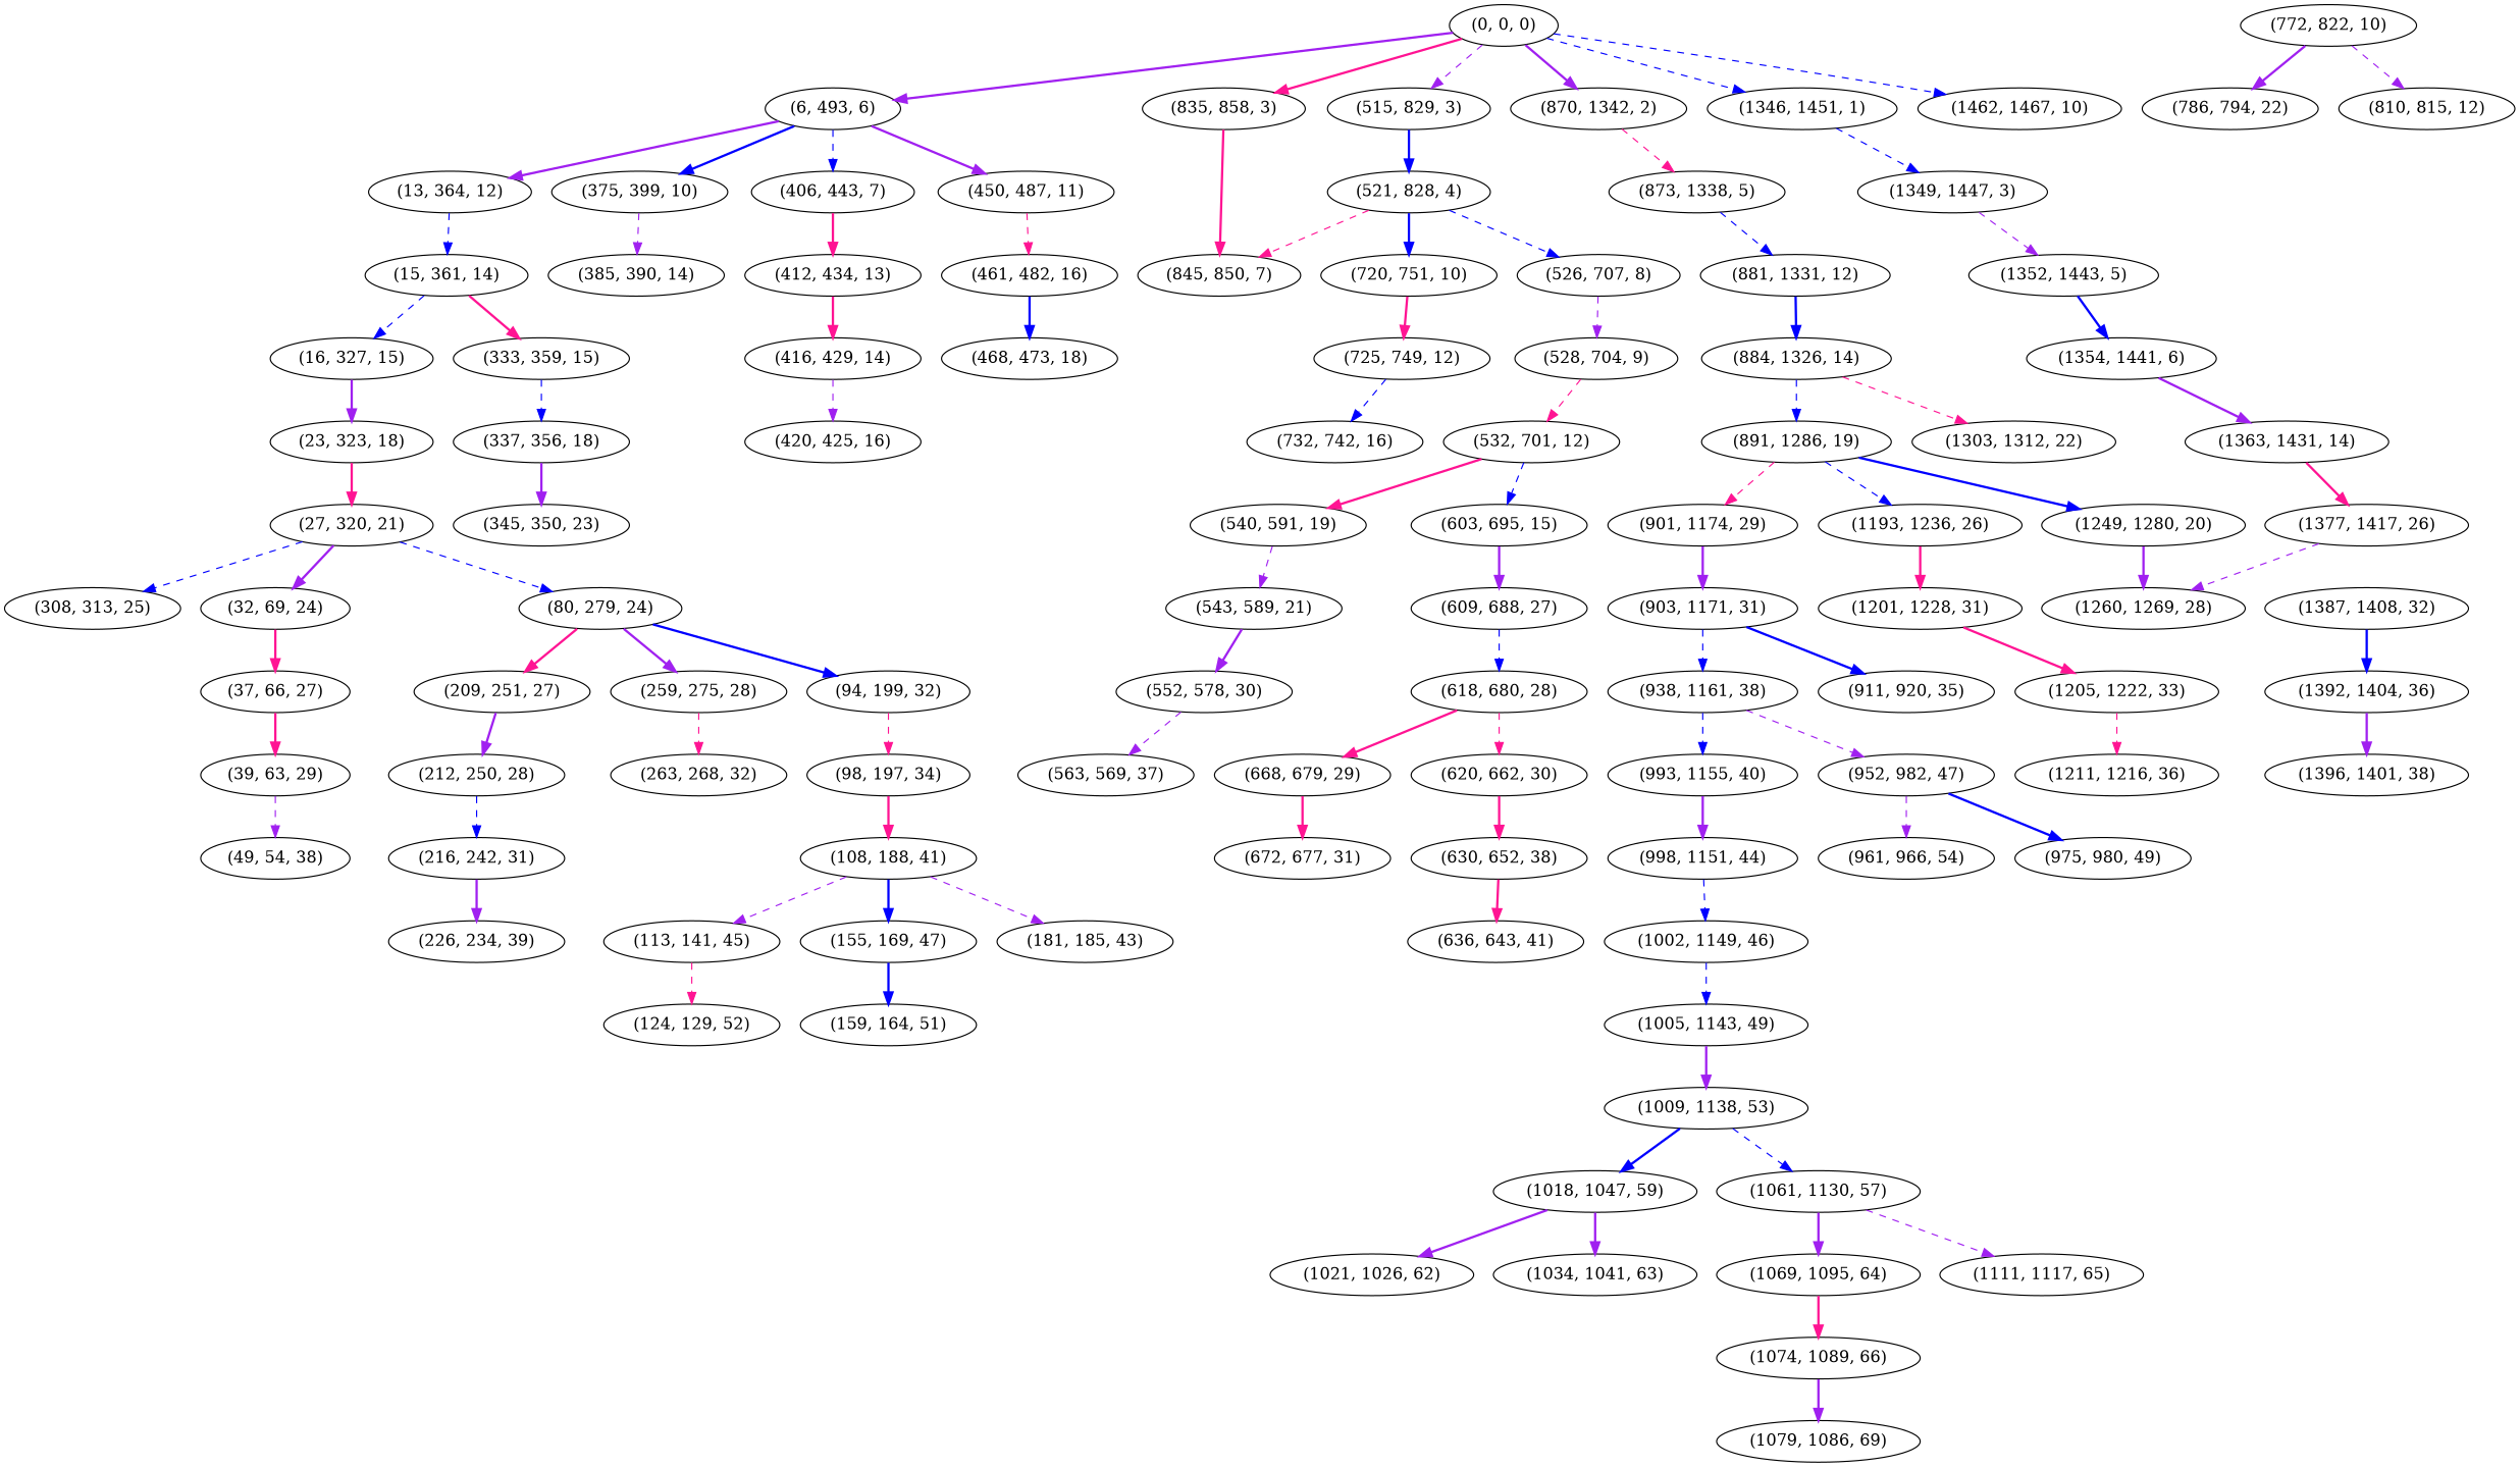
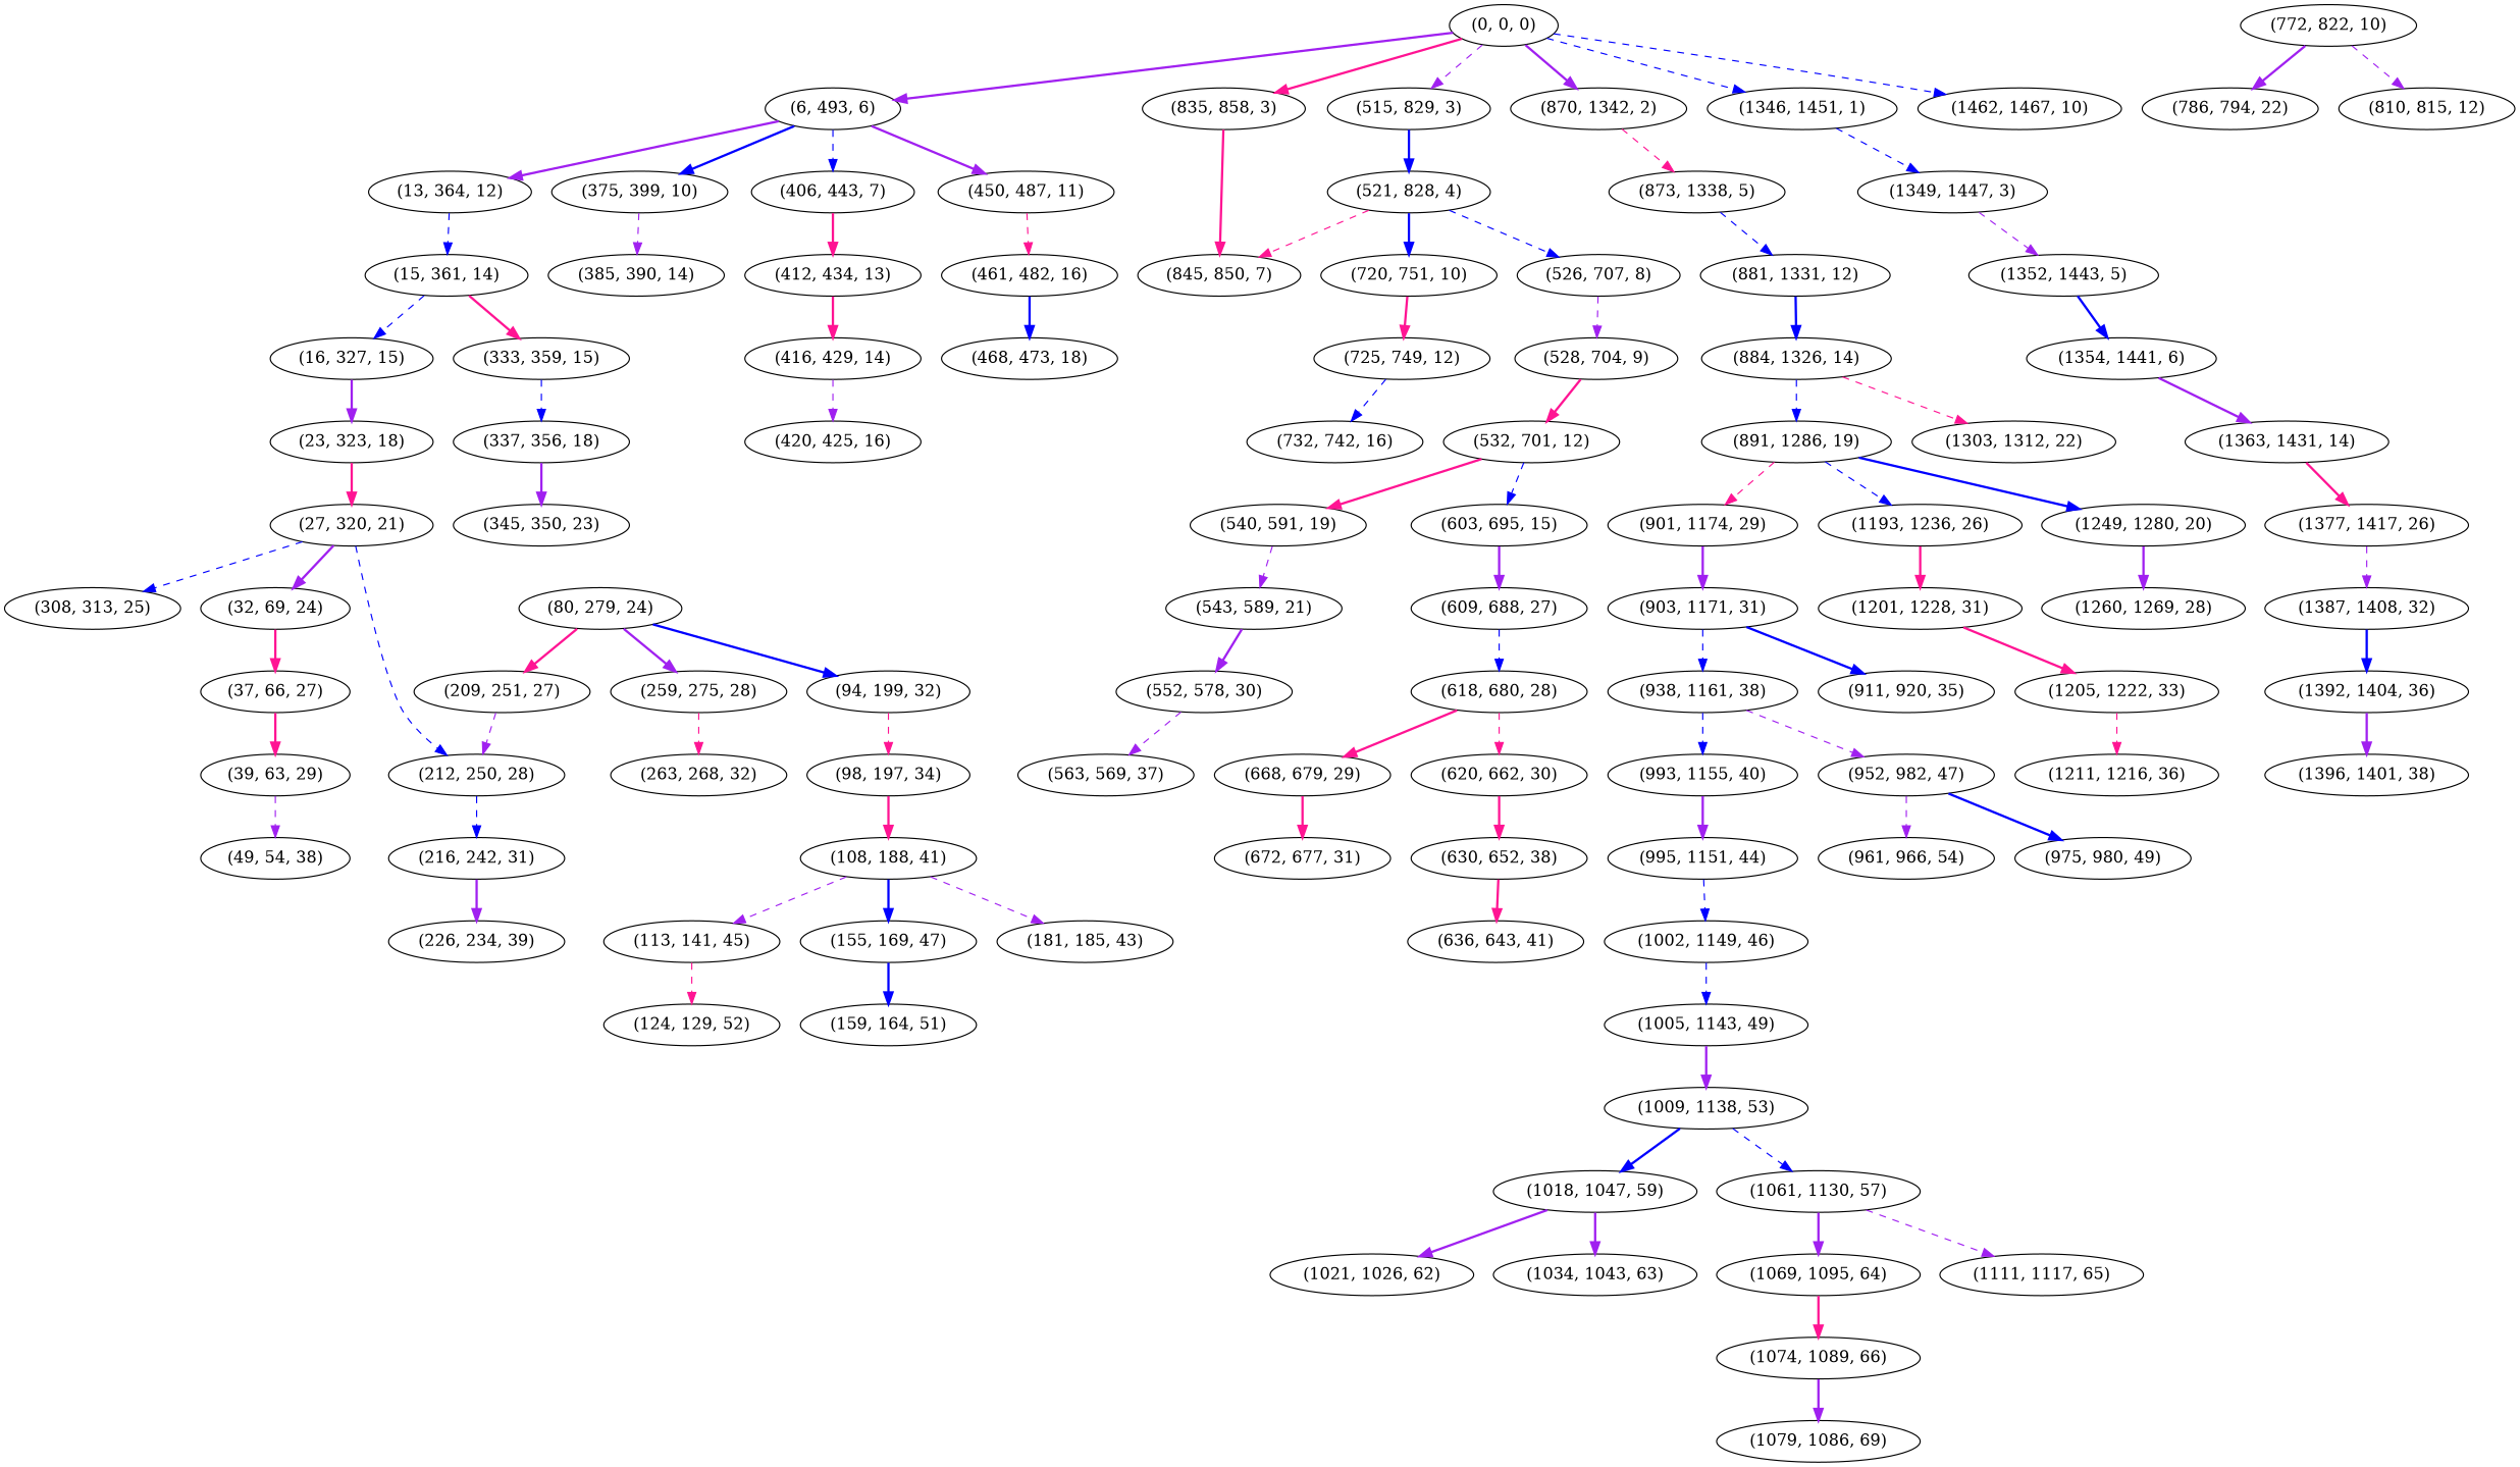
  digraph {
    edge [color=purple style=bold]
    "(0, 0, 0)"
    "(6, 493, 6)"
    "(515, 829, 3)"
    "(835, 858, 3)"
    "(870, 1342, 2)"
    "(1346, 1451, 1)"
    "(1462, 1467, 10)"
    "(13, 364, 12)"
    "(375, 399, 10)"
    "(406, 443, 7)"
    "(450, 487, 11)"
    "(521, 828, 4)"
    "(845, 850, 7)"
    "(873, 1338, 5)"
    "(1349, 1447, 3)"
    "(15, 361, 14)"
    "(385, 390, 14)"
    "(412, 434, 13)"
    "(461, 482, 16)"
    "(16, 327, 15)"
    "(333, 359, 15)"
    "(23, 323, 18)"
    "(337, 356, 18)"
    "(27, 320, 21)"
    "(32, 69, 24)"
    "(80, 279, 24)"
    "(308, 313, 25)"
    "(37, 66, 27)"
    "(94, 199, 32)"
    "(209, 251, 27)"
    "(259, 275, 28)"
    "(39, 63, 29)"
    "(49, 54, 38)"
    "(98, 197, 34)"
    "(212, 250, 28)"
    "(263, 268, 32)"
    "(108, 188, 41)"
    "(113, 141, 45)"
    "(155, 169, 47)"
    "(181, 185, 43)"
    "(124, 129, 52)"
    "(159, 164, 51)"
    "(216, 242, 31)"
    "(226, 234, 39)"
    "(345, 350, 23)"
    "(416, 429, 14)"
    "(420, 425, 16)"
    "(468, 473, 18)"
    "(526, 707, 8)"
    "(720, 751, 10)"
    "(528, 704, 9)"
    "(725, 749, 12)"
    "(772, 822, 10)"
    "(786, 794, 22)"
    "(810, 815, 12)"
    "(532, 701, 12)"
    "(540, 591, 19)"
    "(603, 695, 15)"
    "(543, 589, 21)"
    n60 [label="(609, 688, 27)"]
    "(552, 578, 30)"
    "(563, 569, 37)"
    "(618, 680, 28)"
    "(620, 662, 30)"
    "(668, 679, 29)"
    "(630, 652, 38)"
    "(672, 677, 31)"
    "(636, 643, 41)"
    "(732, 742, 16)"
    "(881, 1331, 12)"
    "(884, 1326, 14)"
    "(891, 1286, 19)"
    "(1303, 1312, 22)"
    "(901, 1174, 29)"
    "(1193, 1236, 26)"
    "(1249, 1280, 20)"
    "(903, 1171, 31)"
    "(1201, 1228, 31)"
    "(1260, 1269, 28)"
    "(911, 920, 35)"
    "(938, 1161, 38)"
    "(952, 982, 47)"
    "(993, 1155, 40)"
    "(961, 966, 54)"
    "(975, 980, 49)"
-   "(998, 1151, 44)"
+   "(998, 1151, 44)" [label="(995, 1151, 44)"]
    "(1002, 1149, 46)"
    "(1005, 1143, 49)"
    "(1009, 1138, 53)"
    "(1018, 1047, 59)"
    "(1061, 1130, 57)"
    "(1021, 1026, 62)"
-   "(1034, 1041, 63)"
+   "(1034, 1041, 63)" [label="(1034, 1043, 63)"]
    "(1069, 1095, 64)"
    "(1111, 1117, 65)"
    "(1074, 1089, 66)"
    "(1079, 1086, 69)"
    "(1205, 1222, 33)"
    "(1211, 1216, 36)"
    "(1352, 1443, 5)"
    "(1354, 1441, 6)"
    "(1363, 1431, 14)"
    "(1377, 1417, 26)"
    "(1387, 1408, 32)"
    "(1392, 1404, 36)"
    "(1396, 1401, 38)"
    "(0, 0, 0)" -> "(6, 493, 6)"
    "(0, 0, 0)" -> "(515, 829, 3)" [style=dashed]
    "(0, 0, 0)" -> "(835, 858, 3)" [color=deeppink]
    "(0, 0, 0)" -> "(870, 1342, 2)"
    "(0, 0, 0)" -> "(1346, 1451, 1)" [color=blue style=dashed]
    "(0, 0, 0)" -> "(1462, 1467, 10)" [color=blue style=dashed]
    "(6, 493, 6)" -> "(13, 364, 12)"
    "(6, 493, 6)" -> "(375, 399, 10)" [color=blue]
    "(6, 493, 6)" -> "(406, 443, 7)" [color=blue style=dashed]
    "(6, 493, 6)" -> "(450, 487, 11)"
    "(515, 829, 3)" -> "(521, 828, 4)" [color=blue]
    "(835, 858, 3)" -> "(845, 850, 7)" [color=deeppink]
    "(870, 1342, 2)" -> "(873, 1338, 5)" [color=deeppink style=dashed]
    "(1346, 1451, 1)" -> "(1349, 1447, 3)" [color=blue style=dashed]
    "(13, 364, 12)" -> "(15, 361, 14)" [color=blue style=dashed]
    "(375, 399, 10)" -> "(385, 390, 14)" [style=dashed]
    "(406, 443, 7)" -> "(412, 434, 13)" [color=deeppink]
    "(450, 487, 11)" -> "(461, 482, 16)" [color=deeppink style=dashed]
    "(521, 828, 4)" -> "(845, 850, 7)" [color=deeppink style=dashed]
    "(521, 828, 4)" -> "(526, 707, 8)" [color=blue style=dashed]
    "(521, 828, 4)" -> "(720, 751, 10)" [color=blue]
    "(873, 1338, 5)" -> "(881, 1331, 12)" [color=blue style=dashed]
    "(1349, 1447, 3)" -> "(1352, 1443, 5)" [style=dashed]
    "(15, 361, 14)" -> "(16, 327, 15)" [color=blue style=dashed]
    "(15, 361, 14)" -> "(333, 359, 15)" [color=deeppink]
    "(412, 434, 13)" -> "(416, 429, 14)" [color=deeppink]
    "(461, 482, 16)" -> "(468, 473, 18)" [color=blue]
    "(16, 327, 15)" -> "(23, 323, 18)"
    "(333, 359, 15)" -> "(337, 356, 18)" [color=blue style=dashed]
    "(23, 323, 18)" -> "(27, 320, 21)" [color=deeppink]
    "(337, 356, 18)" -> "(345, 350, 23)"
    "(27, 320, 21)" -> "(32, 69, 24)"
-   "(27, 320, 21)" -> "(80, 279, 24)" [color=blue style=dashed]
+   "(27, 320, 21)" -> "(212, 250, 28)" [color=blue style=dashed]
    "(27, 320, 21)" -> "(308, 313, 25)" [color=blue style=dashed]
    "(32, 69, 24)" -> "(37, 66, 27)" [color=deeppink]
    "(80, 279, 24)" -> "(94, 199, 32)" [color=blue]
    "(80, 279, 24)" -> "(209, 251, 27)" [color=deeppink]
    "(80, 279, 24)" -> "(259, 275, 28)"
    "(37, 66, 27)" -> "(39, 63, 29)" [color=deeppink]
    "(94, 199, 32)" -> "(98, 197, 34)" [color=deeppink style=dashed]
-   "(209, 251, 27)" -> "(212, 250, 28)"
+   "(209, 251, 27)" -> "(212, 250, 28)" [style=dashed]
    "(259, 275, 28)" -> "(263, 268, 32)" [color=deeppink style=dashed]
    "(39, 63, 29)" -> "(49, 54, 38)" [style=dashed]
    "(98, 197, 34)" -> "(108, 188, 41)" [color=deeppink]
    "(212, 250, 28)" -> "(216, 242, 31)" [color=blue style=dashed]
    "(108, 188, 41)" -> "(113, 141, 45)" [style=dashed]
    "(108, 188, 41)" -> "(155, 169, 47)" [color=blue]
    "(108, 188, 41)" -> "(181, 185, 43)" [style=dashed]
    "(113, 141, 45)" -> "(124, 129, 52)" [color=deeppink style=dashed]
    "(155, 169, 47)" -> "(159, 164, 51)" [color=blue]
    "(216, 242, 31)" -> "(226, 234, 39)"
    "(416, 429, 14)" -> "(420, 425, 16)" [style=dashed]
    "(526, 707, 8)" -> "(528, 704, 9)" [style=dashed]
    "(720, 751, 10)" -> "(725, 749, 12)" [color=deeppink]
-   "(528, 704, 9)" -> "(532, 701, 12)" [color=deeppink style=dashed]
+   "(528, 704, 9)" -> "(532, 701, 12)" [color=deeppink]
    "(725, 749, 12)" -> "(732, 742, 16)" [color=blue style=dashed]
    "(772, 822, 10)" -> "(786, 794, 22)"
    "(772, 822, 10)" -> "(810, 815, 12)" [style=dashed]
    "(532, 701, 12)" -> "(540, 591, 19)" [color=deeppink]
    "(532, 701, 12)" -> "(603, 695, 15)" [color=blue style=dashed]
    "(540, 591, 19)" -> "(543, 589, 21)" [style=dashed]
    "(603, 695, 15)" -> n60
    "(543, 589, 21)" -> "(552, 578, 30)"
    n60 -> "(618, 680, 28)" [color=blue style=dashed]
    "(552, 578, 30)" -> "(563, 569, 37)" [style=dashed]
    "(618, 680, 28)" -> "(620, 662, 30)" [color=deeppink style=dashed]
    "(618, 680, 28)" -> "(668, 679, 29)" [color=deeppink]
    "(620, 662, 30)" -> "(630, 652, 38)" [color=deeppink]
    "(668, 679, 29)" -> "(672, 677, 31)" [color=deeppink]
    "(630, 652, 38)" -> "(636, 643, 41)" [color=deeppink]
    "(881, 1331, 12)" -> "(884, 1326, 14)" [color=blue]
    "(884, 1326, 14)" -> "(891, 1286, 19)" [color=blue style=dashed]
    "(884, 1326, 14)" -> "(1303, 1312, 22)" [color=deeppink style=dashed]
    "(891, 1286, 19)" -> "(901, 1174, 29)" [color=deeppink style=dashed]
    "(891, 1286, 19)" -> "(1193, 1236, 26)" [color=blue style=dashed]
    "(891, 1286, 19)" -> "(1249, 1280, 20)" [color=blue]
    "(901, 1174, 29)" -> "(903, 1171, 31)"
    "(1193, 1236, 26)" -> "(1201, 1228, 31)" [color=deeppink]
    "(1249, 1280, 20)" -> "(1260, 1269, 28)"
    "(903, 1171, 31)" -> "(911, 920, 35)" [color=blue]
    "(903, 1171, 31)" -> "(938, 1161, 38)" [color=blue style=dashed]
    "(1201, 1228, 31)" -> "(1205, 1222, 33)" [color=deeppink]
    "(938, 1161, 38)" -> "(952, 982, 47)" [style=dashed]
    "(938, 1161, 38)" -> "(993, 1155, 40)" [color=blue style=dashed]
    "(952, 982, 47)" -> "(961, 966, 54)" [style=dashed]
    "(952, 982, 47)" -> "(975, 980, 49)" [color=blue]
    "(993, 1155, 40)" -> "(998, 1151, 44)"
    "(998, 1151, 44)" -> "(1002, 1149, 46)" [color=blue style=dashed]
    "(1002, 1149, 46)" -> "(1005, 1143, 49)" [color=blue style=dashed]
    "(1005, 1143, 49)" -> "(1009, 1138, 53)"
    "(1009, 1138, 53)" -> "(1018, 1047, 59)" [color=blue]
    "(1009, 1138, 53)" -> "(1061, 1130, 57)" [color=blue style=dashed]
    "(1018, 1047, 59)" -> "(1021, 1026, 62)"
    "(1018, 1047, 59)" -> "(1034, 1041, 63)"
    "(1061, 1130, 57)" -> "(1069, 1095, 64)"
    "(1061, 1130, 57)" -> "(1111, 1117, 65)" [style=dashed]
    "(1069, 1095, 64)" -> "(1074, 1089, 66)" [color=deeppink]
    "(1074, 1089, 66)" -> "(1079, 1086, 69)"
    "(1205, 1222, 33)" -> "(1211, 1216, 36)" [color=deeppink style=dashed]
    "(1352, 1443, 5)" -> "(1354, 1441, 6)" [color=blue]
    "(1354, 1441, 6)" -> "(1363, 1431, 14)"
    "(1363, 1431, 14)" -> "(1377, 1417, 26)" [color=deeppink]
-   "(1377, 1417, 26)" -> "(1260, 1269, 28)" [style=dashed]
+   "(1377, 1417, 26)" -> "(1387, 1408, 32)" [style=dashed]
    "(1387, 1408, 32)" -> "(1392, 1404, 36)" [color=blue]
    "(1392, 1404, 36)" -> "(1396, 1401, 38)"
  }
